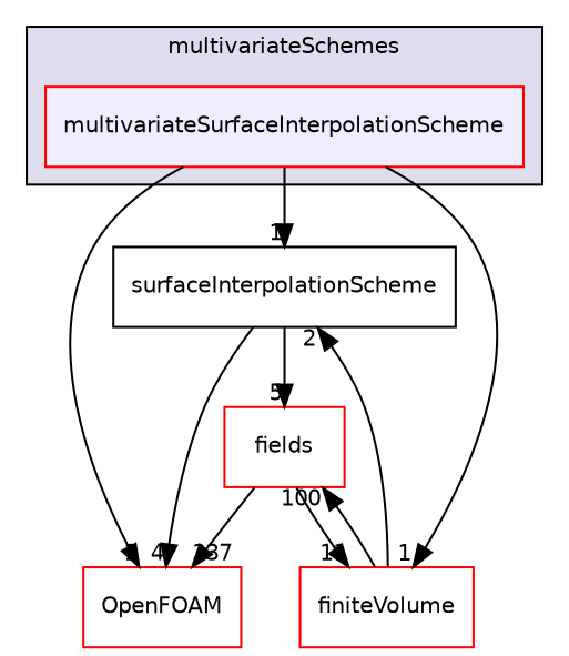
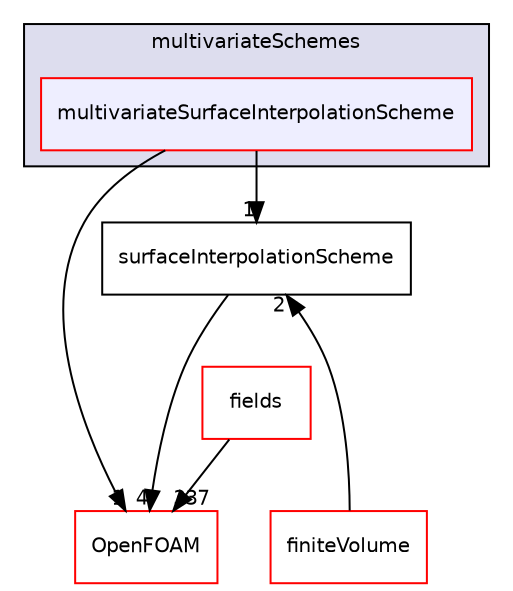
  digraph {
    compound=true
    node [color=red fontname=Helvetica fontsize=10 shape=box]
    edge [headlabel=1 labeldistance=1.5 labelfontname=Helvetica labelfontsize=10]
    n1 [fillcolor="#eeeeff" label=multivariateSurfaceInterpolationScheme pencolor=black style=filled]
    n2 [label=surfaceInterpolationScheme color=""]
    n3 [label=finiteVolume]
    n4 [label=OpenFOAM]
    n5 [label=fields]
    subgraph cluster_1 {
      bgcolor="#ddddee"
      fontname=Helvetica
      fontsize=10
      label=multivariateSchemes
      pencolor=black
      n1
    }
    n1 -> n2
-   n1 -> n3
    n1 -> n4
    n2 -> n4 [headlabel=4]
-   n2 -> n5 [headlabel=5]
    n3 -> n2 [headlabel=2]
-   n3 -> n5 [headlabel=100]
-   n5 -> n3 [headlabel=11]
    n5 -> n4 [headlabel=337]
  }
